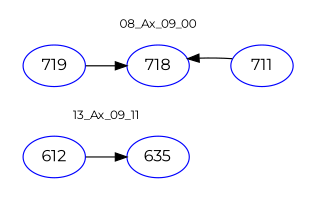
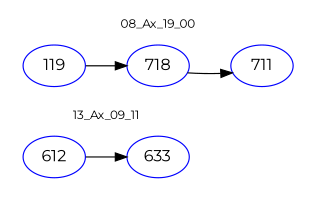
  digraph {
    fontname=Montserrat
    rankdir=LR
    node [color=blue fontname=Montserrat]
    edge [color=black fontname=Montserrat]
    n1 [label=612]
-   n2 [label=635]
-   n3 [label=719]
+   n2 [label=633]
+   n3 [label=119]
    n4 [label=718]
    n5 [label=711]
    subgraph cluster_1 {
      color=white
      fontsize=10
      label="13_Ax_09_11"
      n1
      n2
    }
    subgraph cluster_2 {
      color=white
      fontsize=10
-     label="08_Ax_09_00"
+     label="08_Ax_19_00"
      n3
      n4
      n5
    }
    n1 -> n2
    n3 -> n4
-   n5 -> n4
+   n4 -> n5
  }
